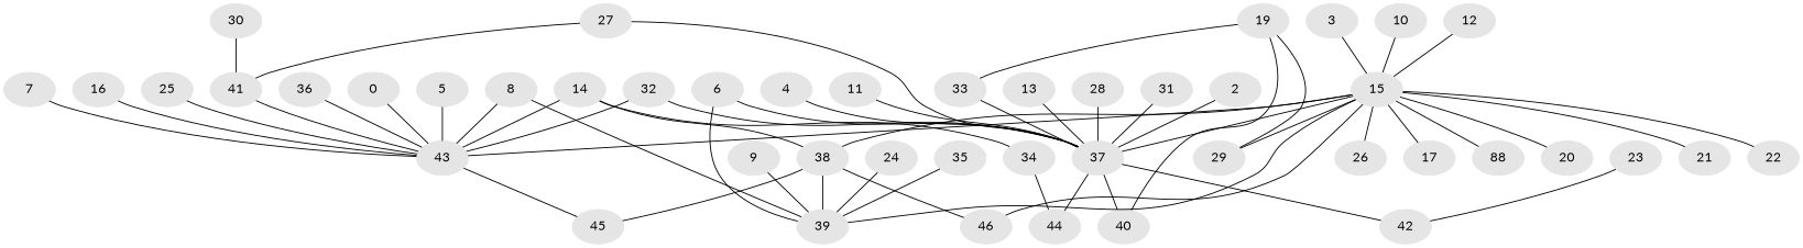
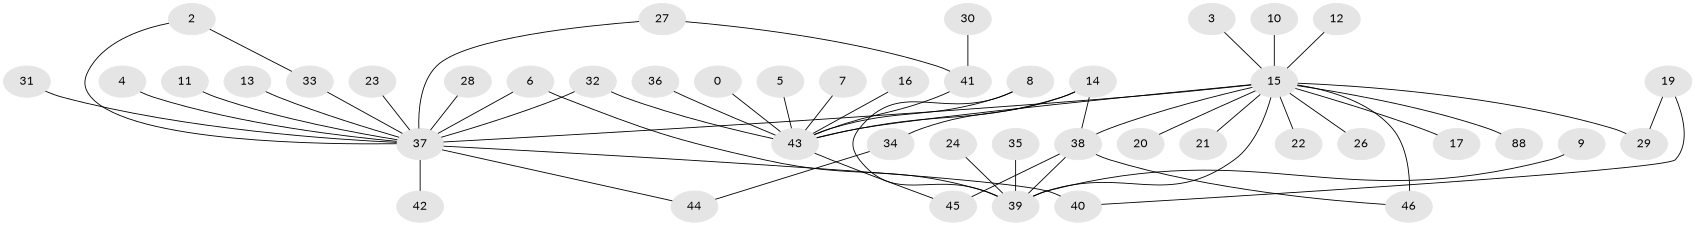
  graph {
    fontname=Lato
    node [color=gray90 fontname=Lato style=filled]
    edge [fontname=Lato weight=1.0]
    n1 [label=0]
    43
    45
    2
    37
    40
    44
    42
    3
    15
    39
    38
    17
    n14 [label=88]
    20
    21
    22
    26
    29
    46
    4
    5
    6
    7
    8
    9
    10
    11
    12
    13
    14
    34
    16
    19
    33
    23
    24
-   25
    27
    41
    28
    30
    31
    32
    35
    36
    n1 -- 43
    43 -- 45
    2 -- 37
    37 -- 40 [weight=2.0]
    37 -- 44
    37 -- 42
    3 -- 15
    15 -- 43
    15 -- 37
    15 -- 39
    15 -- 38 [weight=2.0]
    15 -- 17
    15 -- n14
    15 -- 20
    15 -- 21
    15 -- 22
    15 -- 26
    15 -- 29
    15 -- 46 [weight=2.0]
    38 -- 45
    38 -- 39
    38 -- 46
    4 -- 37
    5 -- 43
    6 -- 37
    6 -- 39
    7 -- 43
    8 -- 43 [weight=2.0]
    8 -- 39
    9 -- 39
    10 -- 15
    11 -- 37
    12 -- 15
    13 -- 37
    14 -- 43
    14 -- 38
    14 -- 34
    34 -- 44
    16 -- 43
    19 -- 40
    19 -- 29
-   19 -- 33
+   2 -- 33
    33 -- 37
-   23 -- 42
+   23 -- 37
    24 -- 39
-   25 -- 43
    27 -- 37
    27 -- 41
    41 -- 43
    28 -- 37
    30 -- 41
    31 -- 37
    32 -- 43
    32 -- 37
    35 -- 39
    36 -- 43
  }
